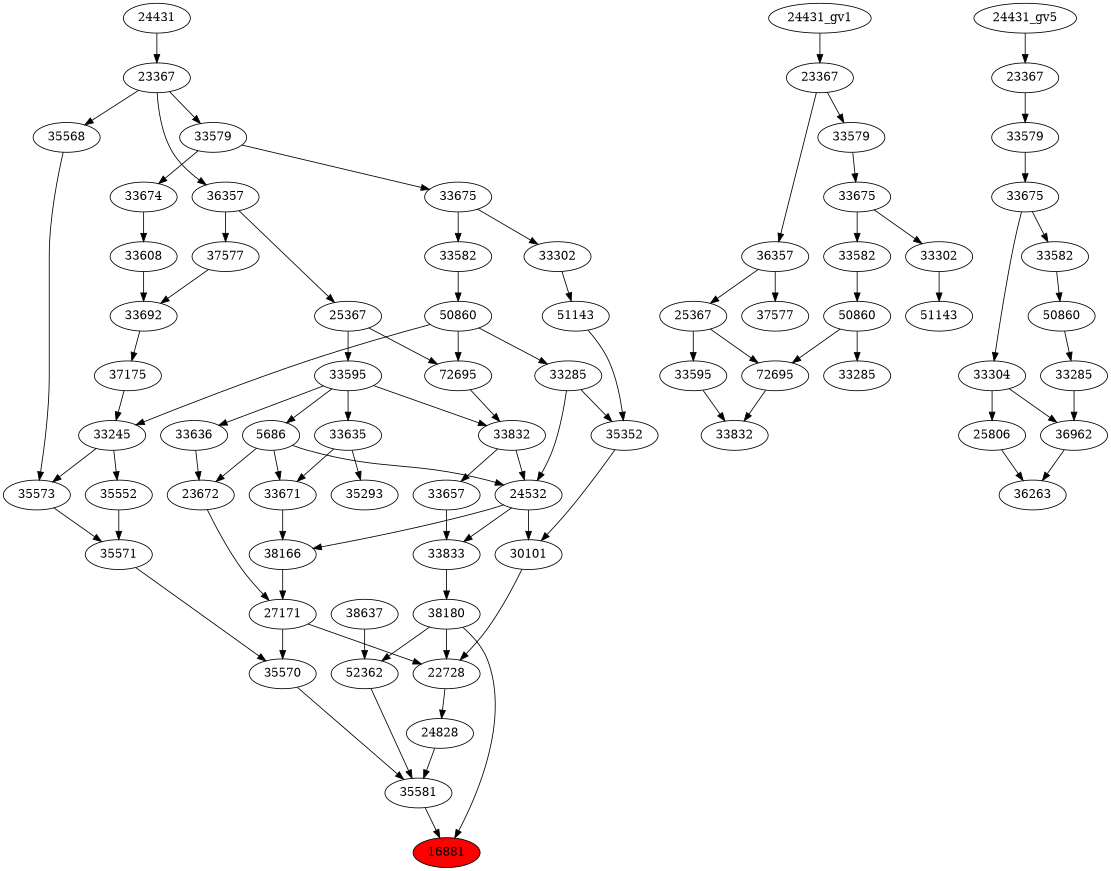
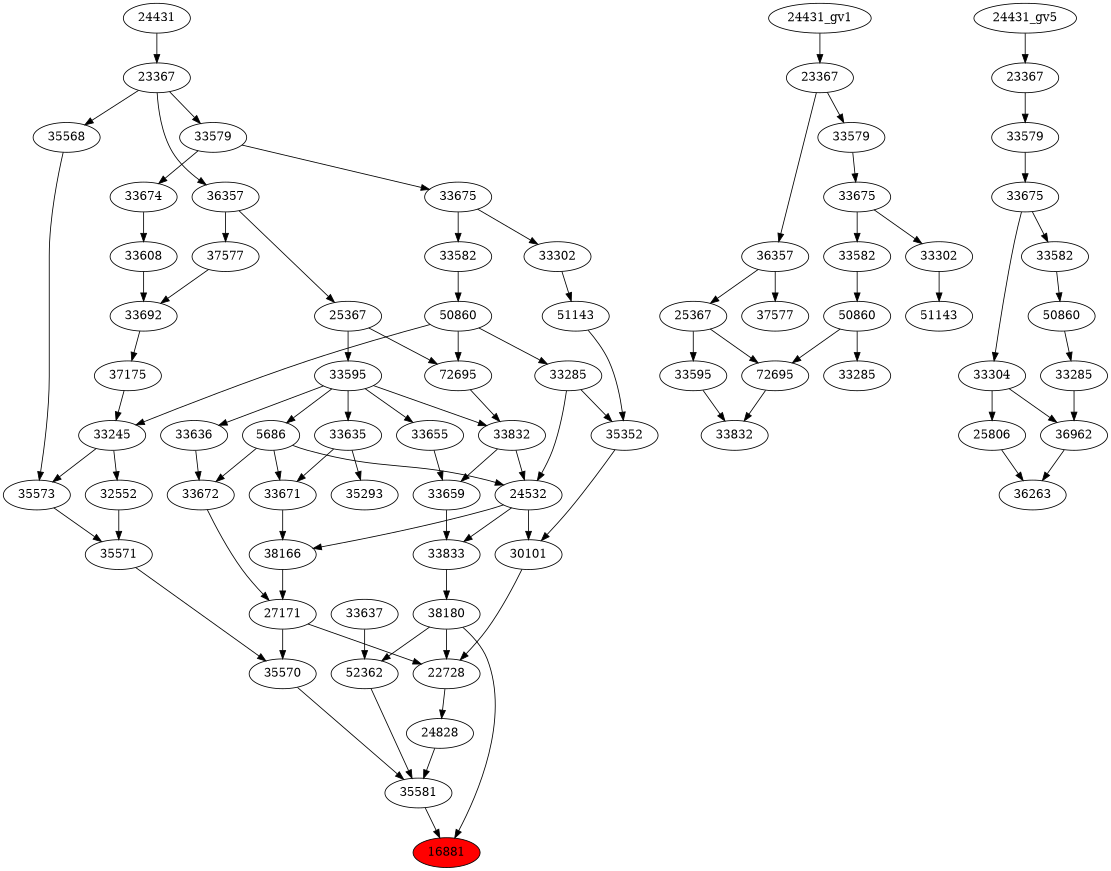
  strict digraph {
    n1 [fillcolor=red label=16881 style=filled]
    n2 [label=35581]
    n3 [label=38180]
    n4 [label=52362]
    n5 [label=22728]
    n6 [label=24828]
    n7 [label=35570]
    n8 [label=33833]
    n9 [label=27171]
    n10 [label=35571]
-   n11 [label=38637]
-   n12 [label=33657]
+   n11 [label=33637]
+   n12 [label=33659]
    n13 [label=24532]
    n14 [label=38166]
    n15 [label=30101]
-   n16 [label=23672]
+   n16 [label=33672]
    n17 [label=35573]
-   n18 [label=35552]
+   n18 [label=32552]
    n19 [label=35293]
+   n20 [label=33655]
    n21 [label=33832]
    n22 [label=33285]
    n23 [label=35352]
    n24 [label=5686]
    n25 [label=33671]
    n26 [label=33636]
    n27 [label=35568]
    n28 [label=33245]
    n29 [label=33635]
    n30 [label=33595]
    n31 [label=72695]
    n32 [label=50860]
    n33 [label=23367]
    n34 [label=36357]
    n35 [label=33579]
    n36 [label=25367]
    n37 [label=37577]
    n38 [label=33675]
    n39 [label=33674]
    n40 [label=37175]
    n41 [label=51143]
    n42 [label=33582]
    n43 [label=24431]
    n44 [label=33692]
    n45 [label=33302]
    n46 [label=33608]
    n47 [label=33832]
    n48 [label=72695]
    n49 [label=33595]
    n50 [label=33285]
    n51 [label=50860]
    n52 [label=25367]
    n53 [label=33582]
    n54 [label=23367]
    n55 [label=36357]
    n56 [label=33579]
    n57 [label=37577]
    n58 [label=33675]
    "24431_gv1"
    n60 [label=51143]
    n61 [label=33302]
    n62 [label=36263]
    n63 [label=36962]
    n64 [label=25806]
    n65 [label=33285]
    n66 [label=33304]
    n67 [label=50860]
    n68 [label=33675]
    n69 [label=33582]
    n70 [label=33579]
    n71 [label=23367]
    n72 [label="24431_gv5"]
    subgraph sub_1 {
      n1
      n2
      n3
      n4
      n5
      n6
      n7
      n8
      n9
      n10
      n11
      n12
      n13
      n14
      n15
      n16
      n17
      n18
      n19
+     n20
      n21
      n22
      n23
      n24
      n25
      n26
      n27
      n28
      n29
      n30
      n31
      n32
      n33
      n34
      n35
      n36
      n37
      n38
      n39
      n40
      n41
      n42
      n43
      n44
      n45
      n46
    }
    subgraph sub_2 {
      n47
      n48
      n49
      n50
      n51
      n52
      n53
      n54
      n55
      n56
      n57
      n58
      "24431_gv1"
      n60
      n61
    }
    subgraph sub_3 {
      n62
      n63
      n64
      n65
      n66
      n67
      n68
      n69
      n70
      n71
      n72
    }
    n2 -> n1
    n3 -> n1
    n3 -> n4
    n3 -> n5
    n4 -> n2
    n5 -> n6
    n6 -> n2
    n7 -> n2
    n8 -> n3
    n9 -> n5
    n9 -> n7
    n10 -> n7
    n11 -> n4
    n12 -> n8
    n13 -> n8
    n13 -> n14
    n13 -> n15
    n14 -> n9
    n15 -> n5
    n16 -> n9
    n17 -> n10
    n18 -> n10
+   n20 -> n12
    n21 -> n12
    n21 -> n13
    n22 -> n13
    n22 -> n23
    n23 -> n15
    n24 -> n13
    n24 -> n16
    n24 -> n25
    n25 -> n14
    n26 -> n16
    n27 -> n17
    n28 -> n17
    n28 -> n18
    n29 -> n19
    n29 -> n25
+   n30 -> n20
    n30 -> n21
    n30 -> n24
    n30 -> n26
    n30 -> n29
    n31 -> n21
    n32 -> n22
    n32 -> n28
    n32 -> n31
    n33 -> n27
    n33 -> n34
    n33 -> n35
    n34 -> n36
    n34 -> n37
    n35 -> n38
    n35 -> n39
    n36 -> n30
    n36 -> n31
    n37 -> n44
    n38 -> n42
    n38 -> n45
    n39 -> n46
    n40 -> n28
    n41 -> n23
    n42 -> n32
    n43 -> n33
    n44 -> n40
    n45 -> n41
    n46 -> n44
    n48 -> n47
    n49 -> n47
    n51 -> n48
    n51 -> n50
    n52 -> n48
    n52 -> n49
    n53 -> n51
    n54 -> n55
    n54 -> n56
    n55 -> n52
    n55 -> n57
    n56 -> n58
    n58 -> n53
    n58 -> n61
    "24431_gv1" -> n54
    n61 -> n60
    n63 -> n62
    n64 -> n62
    n65 -> n63
    n66 -> n63
    n66 -> n64
    n67 -> n65
    n68 -> n66
    n68 -> n69
    n69 -> n67
    n70 -> n68
    n71 -> n70
    n72 -> n71
  }
